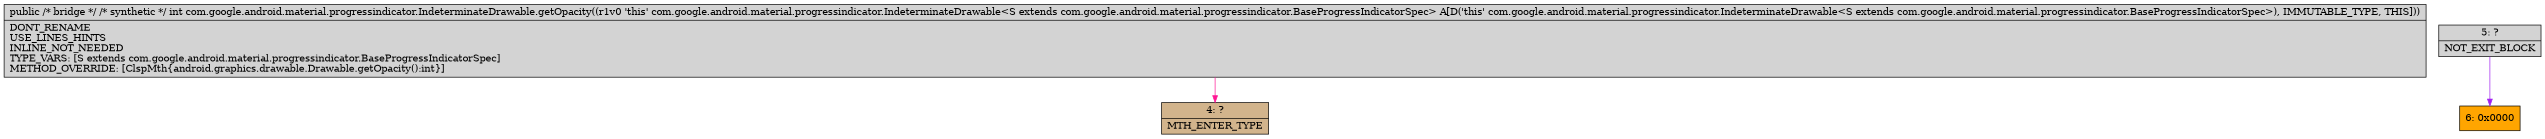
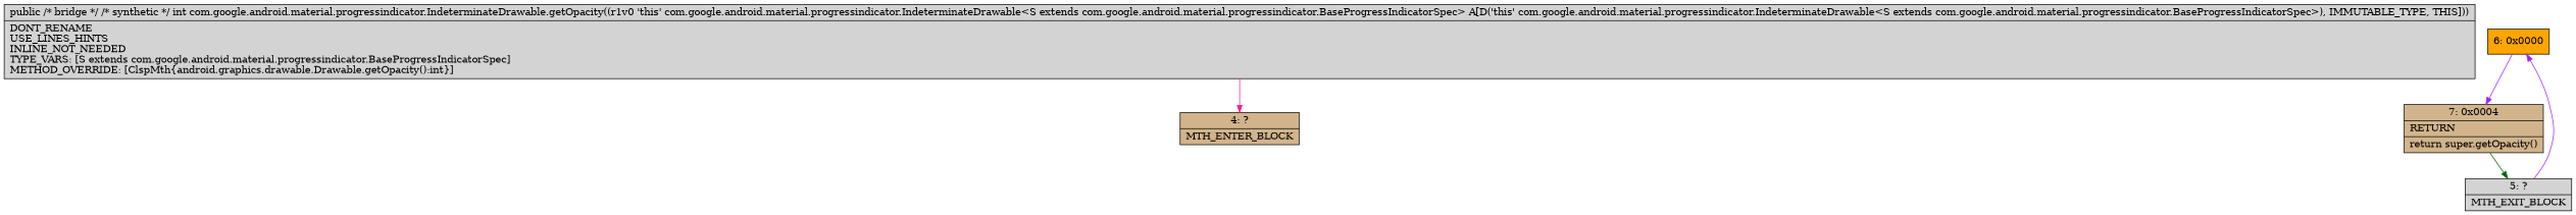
  digraph {
    node [fillcolor=tan shape=record style=filled]
    edge [color=purple]
-   n1 [label="{4\:\ ?|MTH_ENTER_TYPE\l}"]
+   n1 [label="{4\:\ ?|MTH_ENTER_BLOCK\l}"]
    n2 [fillcolor=orange label="{6\:\ 0x0000}"]
-   n4 [fillcolor=lightgrey label="{5\:\ ?|NOT_EXIT_BLOCK\l}"]
+   n3 [label="{7\:\ 0x0004|RETURN\l|return super.getOpacity()\l}"]
+   n4 [fillcolor=lightgrey label="{5\:\ ?|MTH_EXIT_BLOCK\l}"]
    n5 [fillcolor=lightgrey label="{public \/* bridge *\/ \/* synthetic *\/ int com.google.android.material.progressindicator.IndeterminateDrawable.getOpacity((r1v0 'this' com.google.android.material.progressindicator.IndeterminateDrawable\<S extends com.google.android.material.progressindicator.BaseProgressIndicatorSpec\> A[D('this' com.google.android.material.progressindicator.IndeterminateDrawable\<S extends com.google.android.material.progressindicator.BaseProgressIndicatorSpec\>), IMMUTABLE_TYPE, THIS]))  | DONT_RENAME\lUSE_LINES_HINTS\lINLINE_NOT_NEEDED\lTYPE_VARS: [S extends com.google.android.material.progressindicator.BaseProgressIndicatorSpec]\lMETHOD_OVERRIDE: [ClspMth\{android.graphics.drawable.Drawable.getOpacity():int\}]\l}"]
+   n2 -> n3
+   n3 -> n4 [color=darkgreen]
    n4 -> n2
    n5 -> n1 [color=deeppink]
  }
